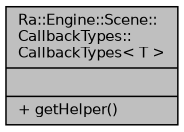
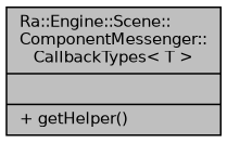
  digraph {
-   n1 [color=black fillcolor=grey75 fontcolor=black fontname=Helvetica fontsize=10 height=0.2 label="{Ra::Engine::Scene::\lCallbackTypes::\lCallbackTypes\< T \>\n||+ getHelper()\l}" shape=record style=filled width=0.4]
+   n1 [color=black fillcolor=grey75 fontcolor=black fontname=Helvetica fontsize=10 height=0.2 label="{Ra::Engine::Scene::\lComponentMessenger::\lCallbackTypes\< T \>\n||+ getHelper()\l}" shape=record style=filled width=0.4]
  }
